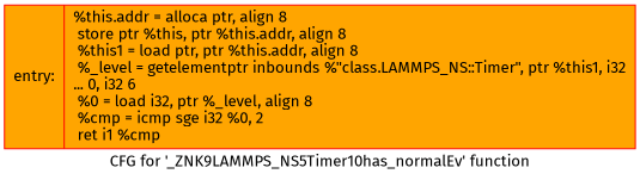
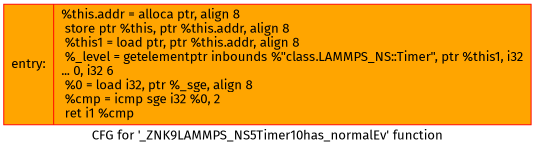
  digraph {
    label="CFG for '_ZNK9LAMMPS_NS5Timer10has_normalEv' function"
    rankdir=LR
    fontname="Fira Sans"
-   n1 [color=red fillcolor=orange fontname="Fira Sans" label="{entry:\l|  %this.addr = alloca ptr, align 8\l  store ptr %this, ptr %this.addr, align 8\l  %this1 = load ptr, ptr %this.addr, align 8\l  %_level = getelementptr inbounds %\"class.LAMMPS_NS::Timer\", ptr %this1, i32\l... 0, i32 6\l  %0 = load i32, ptr %_level, align 8\l  %cmp = icmp sge i32 %0, 2\l  ret i1 %cmp\l}" shape=record style=filled]
+   n1 [color=red fillcolor=orange fontname="Fira Sans" label="{entry:\l|  %this.addr = alloca ptr, align 8\l  store ptr %this, ptr %this.addr, align 8\l  %this1 = load ptr, ptr %this.addr, align 8\l  %_level = getelementptr inbounds %\"class.LAMMPS_NS::Timer\", ptr %this1, i32\l... 0, i32 6\l  %0 = load i32, ptr %_sge, align 8\l  %cmp = icmp sge i32 %0, 2\l  ret i1 %cmp\l}" shape=record style=filled]
  }
